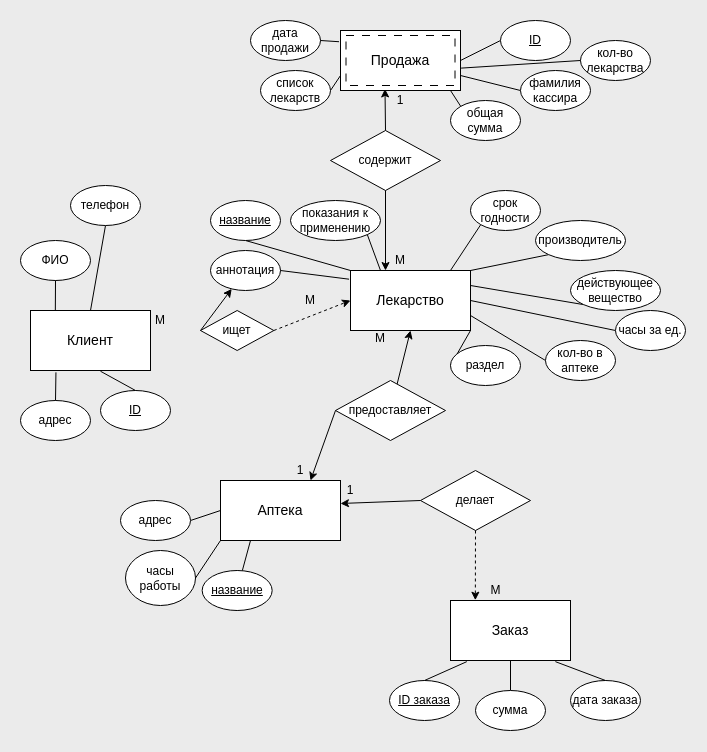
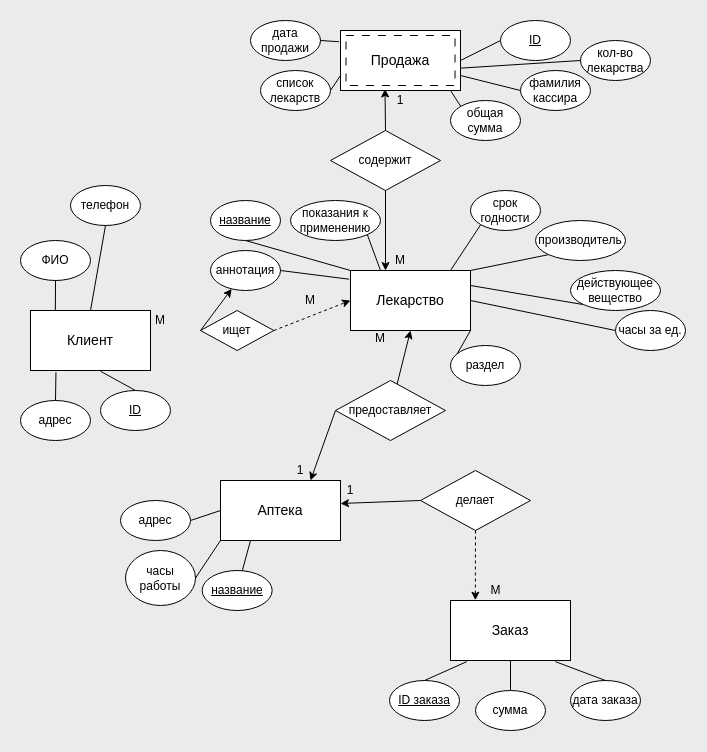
  <mxCell id="0" />
  <mxCell id="1" parent="0" />
  <mxCell id="2" value="&lt;font style=&quot;font-size: 14px;&quot;&gt;Клиент&lt;/font&gt;" style="rounded=0;whiteSpace=wrap;html=1;" vertex="1" parent="1"><mxGeometry x="30" y="310" width="120" height="60" as="geometry" /></mxCell>
  <mxCell id="3" value="&lt;font style=&quot;font-size: 14px;&quot;&gt;Продажа&lt;/font&gt;" style="rounded=0;whiteSpace=wrap;html=1;" vertex="1" parent="1"><mxGeometry x="340" y="30" width="120" height="60" as="geometry" /></mxCell>
  <mxCell id="4" style="rounded=0;orthogonalLoop=1;jettySize=auto;html=1;exitX=0;exitY=0.5;exitDx=0;exitDy=0;entryX=1;entryY=0.5;entryDx=0;entryDy=0;strokeColor=default;endArrow=none;endFill=0;" edge="1" parent="1" source="5" target="3"><mxGeometry relative="1" as="geometry" /></mxCell>
  <mxCell id="5" value="&lt;u&gt;ID&lt;/u&gt;" style="ellipse;whiteSpace=wrap;html=1;" vertex="1" parent="1"><mxGeometry x="500" y="20" width="70" height="40" as="geometry" /></mxCell>
  <mxCell id="6" value="кол-во лекарства" style="ellipse;whiteSpace=wrap;html=1;" vertex="1" parent="1"><mxGeometry x="580" y="40" width="70" height="40" as="geometry" /></mxCell>
  <mxCell id="7" style="edgeStyle=none;rounded=0;orthogonalLoop=1;jettySize=auto;html=1;exitX=0;exitY=0.5;exitDx=0;exitDy=0;entryX=1.005;entryY=0.627;entryDx=0;entryDy=0;entryPerimeter=0;endArrow=none;endFill=0;" edge="1" parent="1" source="6" target="3"><mxGeometry relative="1" as="geometry" /></mxCell>
  <mxCell id="8" style="edgeStyle=none;rounded=0;orthogonalLoop=1;jettySize=auto;html=1;exitX=0;exitY=0.5;exitDx=0;exitDy=0;entryX=1;entryY=0.75;entryDx=0;entryDy=0;endArrow=none;endFill=0;" edge="1" parent="1" source="9" target="3"><mxGeometry relative="1" as="geometry" /></mxCell>
  <mxCell id="9" value="фамилия кассира" style="ellipse;whiteSpace=wrap;html=1;" vertex="1" parent="1"><mxGeometry x="520" y="70" width="70" height="40" as="geometry" /></mxCell>
  <mxCell id="10" value="общая сумма" style="ellipse;whiteSpace=wrap;html=1;" vertex="1" parent="1"><mxGeometry x="450" y="100" width="70" height="40" as="geometry" /></mxCell>
  <mxCell id="11" style="edgeStyle=none;rounded=0;orthogonalLoop=1;jettySize=auto;html=1;exitX=0;exitY=0;exitDx=0;exitDy=0;endArrow=none;endFill=0;" edge="1" parent="1" source="10"><mxGeometry relative="1" as="geometry"><mxPoint x="450" y="90" as="targetPoint" /></mxGeometry></mxCell>
  <mxCell id="12" value="дата продажи" style="ellipse;whiteSpace=wrap;html=1;" vertex="1" parent="1"><mxGeometry x="250" y="20" width="70" height="40" as="geometry" /></mxCell>
  <mxCell id="13" style="edgeStyle=none;rounded=0;orthogonalLoop=1;jettySize=auto;html=1;exitX=1;exitY=0.5;exitDx=0;exitDy=0;entryX=-0.012;entryY=0.187;entryDx=0;entryDy=0;entryPerimeter=0;endArrow=none;endFill=0;" edge="1" parent="1" source="12" target="3"><mxGeometry relative="1" as="geometry" /></mxCell>
  <mxCell id="14" style="edgeStyle=none;rounded=0;orthogonalLoop=1;jettySize=auto;html=1;exitX=1;exitY=0.5;exitDx=0;exitDy=0;entryX=0;entryY=0.75;entryDx=0;entryDy=0;endArrow=none;endFill=0;" edge="1" parent="1" source="15" target="3"><mxGeometry relative="1" as="geometry" /></mxCell>
  <mxCell id="15" value="список лекарств" style="ellipse;whiteSpace=wrap;html=1;" vertex="1" parent="1"><mxGeometry x="260" y="70" width="70" height="40" as="geometry" /></mxCell>
  <mxCell id="16" value="содержит" style="rhombus;whiteSpace=wrap;html=1;" vertex="1" parent="1"><mxGeometry x="330" y="130" width="110" height="60" as="geometry" /></mxCell>
  <mxCell id="17" style="edgeStyle=none;rounded=0;orthogonalLoop=1;jettySize=auto;html=1;exitX=0.5;exitY=0;exitDx=0;exitDy=0;entryX=0.371;entryY=0.974;entryDx=0;entryDy=0;entryPerimeter=0;" edge="1" parent="1" source="16" target="3"><mxGeometry relative="1" as="geometry"><mxPoint x="384" y="90" as="targetPoint" /><Array as="points" /></mxGeometry></mxCell>
  <mxCell id="18" value="&lt;font style=&quot;font-size: 14px;&quot;&gt;Лекарство&lt;/font&gt;" style="rounded=0;whiteSpace=wrap;html=1;" vertex="1" parent="1"><mxGeometry x="350" y="270" width="120" height="60" as="geometry" /></mxCell>
  <mxCell id="19" value="1" style="text;html=1;align=center;verticalAlign=middle;whiteSpace=wrap;rounded=0;" vertex="1" parent="1"><mxGeometry x="370" y="90" width="60" height="20" as="geometry" /></mxCell>
  <mxCell id="20" style="edgeStyle=none;rounded=0;orthogonalLoop=1;jettySize=auto;html=1;exitX=0.5;exitY=1;exitDx=0;exitDy=0;entryX=0.25;entryY=1;entryDx=0;entryDy=0;" edge="1" parent="1" source="16" target="21"><mxGeometry relative="1" as="geometry" /></mxCell>
  <mxCell id="21" value="M" style="text;html=1;align=center;verticalAlign=middle;whiteSpace=wrap;rounded=0;" vertex="1" parent="1"><mxGeometry x="370" y="250" width="60" height="20" as="geometry" /></mxCell>
  <mxCell id="22" style="edgeStyle=none;rounded=0;orthogonalLoop=1;jettySize=auto;html=1;exitX=0;exitY=1;exitDx=0;exitDy=0;entryX=0.833;entryY=0;entryDx=0;entryDy=0;endArrow=none;endFill=0;entryPerimeter=0;" edge="1" parent="1" source="23" target="18"><mxGeometry relative="1" as="geometry" /></mxCell>
  <mxCell id="23" value="срок годности" style="ellipse;whiteSpace=wrap;html=1;" vertex="1" parent="1"><mxGeometry x="470" y="190" width="70" height="40" as="geometry" /></mxCell>
  <mxCell id="24" style="edgeStyle=none;rounded=0;orthogonalLoop=1;jettySize=auto;html=1;exitX=0;exitY=1;exitDx=0;exitDy=0;endArrow=none;endFill=0;entryX=1;entryY=0;entryDx=0;entryDy=0;" edge="1" parent="1" source="25" target="18"><mxGeometry relative="1" as="geometry"><mxPoint x="470" y="267" as="targetPoint" /></mxGeometry></mxCell>
  <mxCell id="25" value="производитель" style="ellipse;whiteSpace=wrap;html=1;" vertex="1" parent="1"><mxGeometry x="535" y="220" width="90" height="40" as="geometry" /></mxCell>
  <mxCell id="26" style="edgeStyle=none;rounded=0;orthogonalLoop=1;jettySize=auto;html=1;exitX=0;exitY=0.5;exitDx=0;exitDy=0;entryX=1;entryY=0.5;entryDx=0;entryDy=0;endArrow=none;endFill=0;" edge="1" parent="1" source="27" target="18"><mxGeometry relative="1" as="geometry" /></mxCell>
  <mxCell id="27" value="часы за ед." style="ellipse;whiteSpace=wrap;html=1;" vertex="1" parent="1"><mxGeometry x="615" y="310" width="70" height="40" as="geometry" /></mxCell>
- <mxCell id="28" style="edgeStyle=none;rounded=0;orthogonalLoop=1;jettySize=auto;html=1;exitX=0;exitY=0.5;exitDx=0;exitDy=0;entryX=1;entryY=0.75;entryDx=0;entryDy=0;endArrow=none;endFill=0;" edge="1" parent="1" source="29" target="18"><mxGeometry relative="1" as="geometry" /></mxCell>
- <mxCell id="29" value="кол-во в аптеке" style="ellipse;whiteSpace=wrap;html=1;" vertex="1" parent="1"><mxGeometry x="545" y="340" width="70" height="40" as="geometry" /></mxCell>
  <mxCell id="30" style="edgeStyle=none;rounded=0;orthogonalLoop=1;jettySize=auto;html=1;exitX=0;exitY=0.5;exitDx=0;exitDy=0;entryX=1;entryY=1;entryDx=0;entryDy=0;endArrow=none;endFill=0;" edge="1" parent="1" source="31" target="18"><mxGeometry relative="1" as="geometry" /></mxCell>
  <mxCell id="31" value="раздел" style="ellipse;whiteSpace=wrap;html=1;" vertex="1" parent="1"><mxGeometry x="450" y="345" width="70" height="40" as="geometry" /></mxCell>
  <mxCell id="32" value="показания к применению" style="ellipse;whiteSpace=wrap;html=1;" vertex="1" parent="1"><mxGeometry x="290" y="200" width="90" height="40" as="geometry" /></mxCell>
  <mxCell id="33" style="edgeStyle=none;rounded=0;orthogonalLoop=1;jettySize=auto;html=1;exitX=1;exitY=1;exitDx=0;exitDy=0;entryX=0.25;entryY=0;entryDx=0;entryDy=0;endArrow=none;endFill=0;" edge="1" parent="1" source="32" target="18"><mxGeometry relative="1" as="geometry" /></mxCell>
  <mxCell id="34" style="edgeStyle=none;rounded=0;orthogonalLoop=1;jettySize=auto;html=1;exitX=0.5;exitY=1;exitDx=0;exitDy=0;entryX=0;entryY=0;entryDx=0;entryDy=0;endArrow=none;endFill=0;" edge="1" parent="1" source="35" target="18"><mxGeometry relative="1" as="geometry" /></mxCell>
  <mxCell id="35" value="&lt;u&gt;название&lt;/u&gt;" style="ellipse;whiteSpace=wrap;html=1;" vertex="1" parent="1"><mxGeometry x="210" y="200" width="70" height="40" as="geometry" /></mxCell>
  <mxCell id="36" value="аннотация" style="ellipse;whiteSpace=wrap;html=1;" vertex="1" parent="1"><mxGeometry x="210" y="250" width="70" height="40" as="geometry" /></mxCell>
  <mxCell id="37" style="edgeStyle=none;rounded=0;orthogonalLoop=1;jettySize=auto;html=1;exitX=1;exitY=0.5;exitDx=0;exitDy=0;entryX=-0.012;entryY=0.145;entryDx=0;entryDy=0;entryPerimeter=0;endArrow=none;endFill=0;" edge="1" parent="1" source="36" target="18"><mxGeometry relative="1" as="geometry" /></mxCell>
  <mxCell id="38" value="ФИО" style="ellipse;whiteSpace=wrap;html=1;" vertex="1" parent="1"><mxGeometry x="20" y="240" width="70" height="40" as="geometry" /></mxCell>
  <mxCell id="39" style="edgeStyle=none;rounded=0;orthogonalLoop=1;jettySize=auto;html=1;exitX=0.5;exitY=1;exitDx=0;exitDy=0;entryX=0.207;entryY=0.002;entryDx=0;entryDy=0;entryPerimeter=0;endArrow=none;endFill=0;" edge="1" parent="1" source="38" target="2"><mxGeometry relative="1" as="geometry" /></mxCell>
  <mxCell id="40" style="edgeStyle=none;rounded=0;orthogonalLoop=1;jettySize=auto;html=1;exitX=0.5;exitY=1;exitDx=0;exitDy=0;entryX=0.5;entryY=0;entryDx=0;entryDy=0;endArrow=none;endFill=0;" edge="1" parent="1" source="41" target="2"><mxGeometry relative="1" as="geometry" /></mxCell>
  <mxCell id="41" value="телефон" style="ellipse;whiteSpace=wrap;html=1;" vertex="1" parent="1"><mxGeometry x="70" y="185" width="70" height="40" as="geometry" /></mxCell>
  <mxCell id="42" value="адрес" style="ellipse;whiteSpace=wrap;html=1;" vertex="1" parent="1"><mxGeometry x="20" y="400" width="70" height="40" as="geometry" /></mxCell>
  <mxCell id="43" style="edgeStyle=none;rounded=0;orthogonalLoop=1;jettySize=auto;html=1;exitX=0.5;exitY=0;exitDx=0;exitDy=0;entryX=0.212;entryY=1.031;entryDx=0;entryDy=0;entryPerimeter=0;endArrow=none;endFill=0;" edge="1" parent="1" source="42" target="2"><mxGeometry relative="1" as="geometry" /></mxCell>
  <mxCell id="44" value="&lt;u&gt;ID&lt;/u&gt;" style="ellipse;whiteSpace=wrap;html=1;" vertex="1" parent="1"><mxGeometry x="100" y="390" width="70" height="40" as="geometry" /></mxCell>
  <mxCell id="45" style="edgeStyle=none;rounded=0;orthogonalLoop=1;jettySize=auto;html=1;exitX=0.5;exitY=0;exitDx=0;exitDy=0;entryX=0.583;entryY=1.012;entryDx=0;entryDy=0;entryPerimeter=0;endArrow=none;endFill=0;" edge="1" parent="1" source="44" target="2"><mxGeometry relative="1" as="geometry" /></mxCell>
  <mxCell id="46" style="edgeStyle=none;rounded=0;orthogonalLoop=1;jettySize=auto;html=1;exitX=1;exitY=0.5;exitDx=0;exitDy=0;entryX=0;entryY=0.5;entryDx=0;entryDy=0;dashed=1;" edge="1" parent="1" source="47" target="18"><mxGeometry relative="1" as="geometry" /></mxCell>
  <mxCell id="47" value="ищет" style="rhombus;whiteSpace=wrap;html=1;" vertex="1" parent="1"><mxGeometry x="200" y="310" width="73.33" height="40" as="geometry" /></mxCell>
  <mxCell id="48" style="edgeStyle=none;rounded=0;orthogonalLoop=1;jettySize=auto;html=1;exitX=0;exitY=0.5;exitDx=0;exitDy=0;" edge="1" parent="1" source="47" target="36"><mxGeometry relative="1" as="geometry" /></mxCell>
  <mxCell id="49" value="M" style="text;html=1;align=center;verticalAlign=middle;whiteSpace=wrap;rounded=0;" vertex="1" parent="1"><mxGeometry x="130" y="310" width="60" height="20" as="geometry" /></mxCell>
  <mxCell id="50" value="M" style="text;html=1;align=center;verticalAlign=middle;whiteSpace=wrap;rounded=0;" vertex="1" parent="1"><mxGeometry x="280" y="290" width="60" height="20" as="geometry" /></mxCell>
  <mxCell id="51" value="&lt;font style=&quot;font-size: 14px;&quot;&gt;Аптека&lt;/font&gt;" style="rounded=0;whiteSpace=wrap;html=1;" vertex="1" parent="1"><mxGeometry x="220" y="480" width="120" height="60" as="geometry" /></mxCell>
  <mxCell id="52" value="&lt;font style=&quot;font-size: 14px;&quot;&gt;Заказ&lt;/font&gt;" style="rounded=0;whiteSpace=wrap;html=1;" vertex="1" parent="1"><mxGeometry x="450" y="600" width="120" height="60" as="geometry" /></mxCell>
  <mxCell id="53" style="edgeStyle=none;rounded=0;orthogonalLoop=1;jettySize=auto;html=1;entryX=0.75;entryY=0;entryDx=0;entryDy=0;exitX=0;exitY=0.5;exitDx=0;exitDy=0;" edge="1" parent="1" source="55" target="51"><mxGeometry relative="1" as="geometry" /></mxCell>
  <mxCell id="54" style="edgeStyle=none;rounded=0;orthogonalLoop=1;jettySize=auto;html=1;entryX=0.5;entryY=1;entryDx=0;entryDy=0;" edge="1" parent="1" source="55" target="18"><mxGeometry relative="1" as="geometry" /></mxCell>
  <mxCell id="55" value="предоставляет" style="rhombus;whiteSpace=wrap;html=1;" vertex="1" parent="1"><mxGeometry x="335" y="380" width="110" height="60" as="geometry" /></mxCell>
  <mxCell id="56" value="1" style="text;html=1;align=center;verticalAlign=middle;whiteSpace=wrap;rounded=0;" vertex="1" parent="1"><mxGeometry x="270" y="460" width="60" height="20" as="geometry" /></mxCell>
  <mxCell id="57" value="M" style="text;html=1;align=center;verticalAlign=middle;whiteSpace=wrap;rounded=0;" vertex="1" parent="1"><mxGeometry x="350" y="330" width="60" height="15" as="geometry" /></mxCell>
  <mxCell id="58" style="edgeStyle=none;rounded=0;orthogonalLoop=1;jettySize=auto;html=1;exitX=1;exitY=0.5;exitDx=0;exitDy=0;entryX=0;entryY=0.5;entryDx=0;entryDy=0;endArrow=none;endFill=0;" edge="1" parent="1" source="59" target="51"><mxGeometry relative="1" as="geometry" /></mxCell>
  <mxCell id="59" value="адрес" style="ellipse;whiteSpace=wrap;html=1;" vertex="1" parent="1"><mxGeometry x="120" y="500" width="70" height="40" as="geometry" /></mxCell>
  <mxCell id="60" style="edgeStyle=none;rounded=0;orthogonalLoop=1;jettySize=auto;html=1;exitX=1;exitY=0.5;exitDx=0;exitDy=0;entryX=0;entryY=1;entryDx=0;entryDy=0;endArrow=none;endFill=0;" edge="1" parent="1" source="61" target="51"><mxGeometry relative="1" as="geometry" /></mxCell>
  <mxCell id="61" value="часы работы" style="ellipse;whiteSpace=wrap;html=1;" vertex="1" parent="1"><mxGeometry x="125" y="550" width="70" height="55" as="geometry" /></mxCell>
  <mxCell id="62" style="edgeStyle=none;rounded=0;orthogonalLoop=1;jettySize=auto;html=1;entryX=0.25;entryY=1;entryDx=0;entryDy=0;endArrow=none;endFill=0;" edge="1" parent="1" source="63" target="51"><mxGeometry relative="1" as="geometry" /></mxCell>
  <mxCell id="63" value="&lt;u&gt;название&lt;/u&gt;" style="ellipse;whiteSpace=wrap;html=1;" vertex="1" parent="1"><mxGeometry x="201.66" y="570" width="70" height="40" as="geometry" /></mxCell>
  <mxCell id="64" value="делает" style="rhombus;whiteSpace=wrap;html=1;" vertex="1" parent="1"><mxGeometry x="420" y="470" width="110" height="60" as="geometry" /></mxCell>
  <mxCell id="65" style="edgeStyle=none;rounded=0;orthogonalLoop=1;jettySize=auto;html=1;exitX=0;exitY=0.5;exitDx=0;exitDy=0;" edge="1" parent="1" source="64"><mxGeometry relative="1" as="geometry"><mxPoint x="340" y="503" as="targetPoint" /></mxGeometry></mxCell>
  <mxCell id="66" style="edgeStyle=none;rounded=0;orthogonalLoop=1;jettySize=auto;html=1;exitX=0.5;exitY=1;exitDx=0;exitDy=0;entryX=0.207;entryY=-0.005;entryDx=0;entryDy=0;entryPerimeter=0;dashed=1;" edge="1" parent="1" source="64" target="52"><mxGeometry relative="1" as="geometry" /></mxCell>
  <mxCell id="67" value="1" style="text;html=1;align=center;verticalAlign=middle;whiteSpace=wrap;rounded=0;" vertex="1" parent="1"><mxGeometry x="320" y="480" width="60" height="20" as="geometry" /></mxCell>
  <mxCell id="68" value="M" style="text;html=1;align=center;verticalAlign=middle;resizable=0;points=[];autosize=1;strokeColor=none;fillColor=none;" vertex="1" parent="1"><mxGeometry x="480" y="575" width="30" height="30" as="geometry" /></mxCell>
  <mxCell id="69" value="&lt;u&gt;ID заказа&lt;/u&gt;" style="ellipse;whiteSpace=wrap;html=1;" vertex="1" parent="1"><mxGeometry x="389" y="680" width="70" height="40" as="geometry" /></mxCell>
  <mxCell id="70" style="edgeStyle=none;rounded=0;orthogonalLoop=1;jettySize=auto;html=1;exitX=0.5;exitY=0;exitDx=0;exitDy=0;entryX=0.5;entryY=1;entryDx=0;entryDy=0;endArrow=none;endFill=0;" edge="1" parent="1" source="71" target="52"><mxGeometry relative="1" as="geometry" /></mxCell>
  <mxCell id="71" value="сумма" style="ellipse;whiteSpace=wrap;html=1;" vertex="1" parent="1"><mxGeometry x="475" y="690" width="70" height="40" as="geometry" /></mxCell>
  <mxCell id="72" value="дата заказа" style="ellipse;whiteSpace=wrap;html=1;" vertex="1" parent="1"><mxGeometry x="570" y="680" width="70" height="40" as="geometry" /></mxCell>
  <mxCell id="73" style="edgeStyle=none;rounded=0;orthogonalLoop=1;jettySize=auto;html=1;exitX=0.5;exitY=0;exitDx=0;exitDy=0;entryX=0.136;entryY=1.019;entryDx=0;entryDy=0;entryPerimeter=0;endArrow=none;endFill=0;" edge="1" parent="1" source="69" target="52"><mxGeometry relative="1" as="geometry" /></mxCell>
  <mxCell id="74" style="edgeStyle=none;rounded=0;orthogonalLoop=1;jettySize=auto;html=1;exitX=0.5;exitY=0;exitDx=0;exitDy=0;entryX=0.874;entryY=1.019;entryDx=0;entryDy=0;entryPerimeter=0;endArrow=none;endFill=0;" edge="1" parent="1" source="72" target="52"><mxGeometry relative="1" as="geometry" /></mxCell>
  <mxCell id="75" style="edgeStyle=none;rounded=0;orthogonalLoop=1;jettySize=auto;html=1;exitX=0;exitY=1;exitDx=0;exitDy=0;entryX=1;entryY=0.25;entryDx=0;entryDy=0;endArrow=none;endFill=0;" edge="1" parent="1" source="76" target="18"><mxGeometry relative="1" as="geometry" /></mxCell>
  <mxCell id="76" value="действующее вещество" style="ellipse;whiteSpace=wrap;html=1;" vertex="1" parent="1"><mxGeometry x="570" y="270" width="90" height="40" as="geometry" /></mxCell>
  <mxCell id="77" value="" style="rounded=0;whiteSpace=wrap;html=1;fillColor=none;dashed=1;dashPattern=8 8;" vertex="1" parent="1"><mxGeometry x="345.5" y="35" width="109" height="50" as="geometry" /></mxCell>
